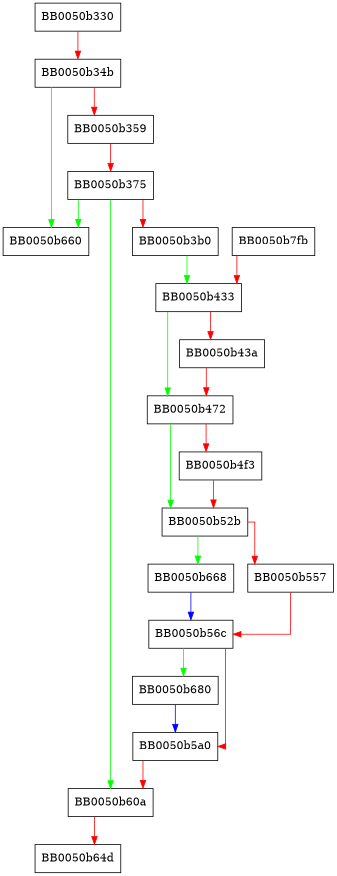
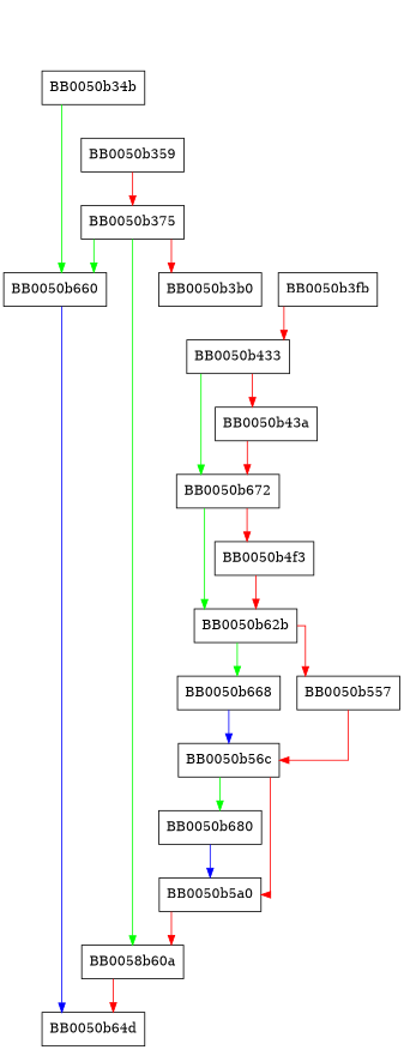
  digraph {
    splines=ortho
    node [shape=box]
    edge [color=red]
-   BB0050b330
    BB0050b34b
    BB0050b660
    BB0050b64d
    BB0050b359
    BB0050b375
-   BB0050b60a
+   BB0050b60a [label=BB0058b60a]
    BB0050b3b0
    BB0050b433
-   BB0050b472
+   BB0050b472 [label=BB0050b672]
    BB0050b43a
-   BB0050b3fb [label=BB0050b7fb]
-   BB0050b52b
+   BB0050b3fb
+   BB0050b52b [label=BB0050b62b]
    BB0050b4f3
    BB0050b668
    BB0050b557
    BB0050b56c
    BB0050b680
    BB0050b5a0
-   BB0050b330 -> BB0050b34b
    BB0050b34b -> BB0050b660 [color=green]
-   BB0050b34b -> BB0050b359
+   BB0050b660 -> BB0050b64d [color=blue]
    BB0050b359 -> BB0050b375
    BB0050b375 -> BB0050b660 [color=green]
    BB0050b375 -> BB0050b60a [color=green]
    BB0050b375 -> BB0050b3b0
    BB0050b60a -> BB0050b64d
-   BB0050b3b0 -> BB0050b433 [color=green]
    BB0050b433 -> BB0050b472 [color=green]
    BB0050b433 -> BB0050b43a
    BB0050b472 -> BB0050b52b [color=green]
    BB0050b472 -> BB0050b4f3
    BB0050b43a -> BB0050b472
    BB0050b3fb -> BB0050b433
    BB0050b52b -> BB0050b668 [color=green]
    BB0050b52b -> BB0050b557
    BB0050b4f3 -> BB0050b52b
    BB0050b668 -> BB0050b56c [color=blue]
    BB0050b557 -> BB0050b56c
    BB0050b56c -> BB0050b680 [color=green]
    BB0050b56c -> BB0050b5a0
    BB0050b680 -> BB0050b5a0 [color=blue]
    BB0050b5a0 -> BB0050b60a
  }
